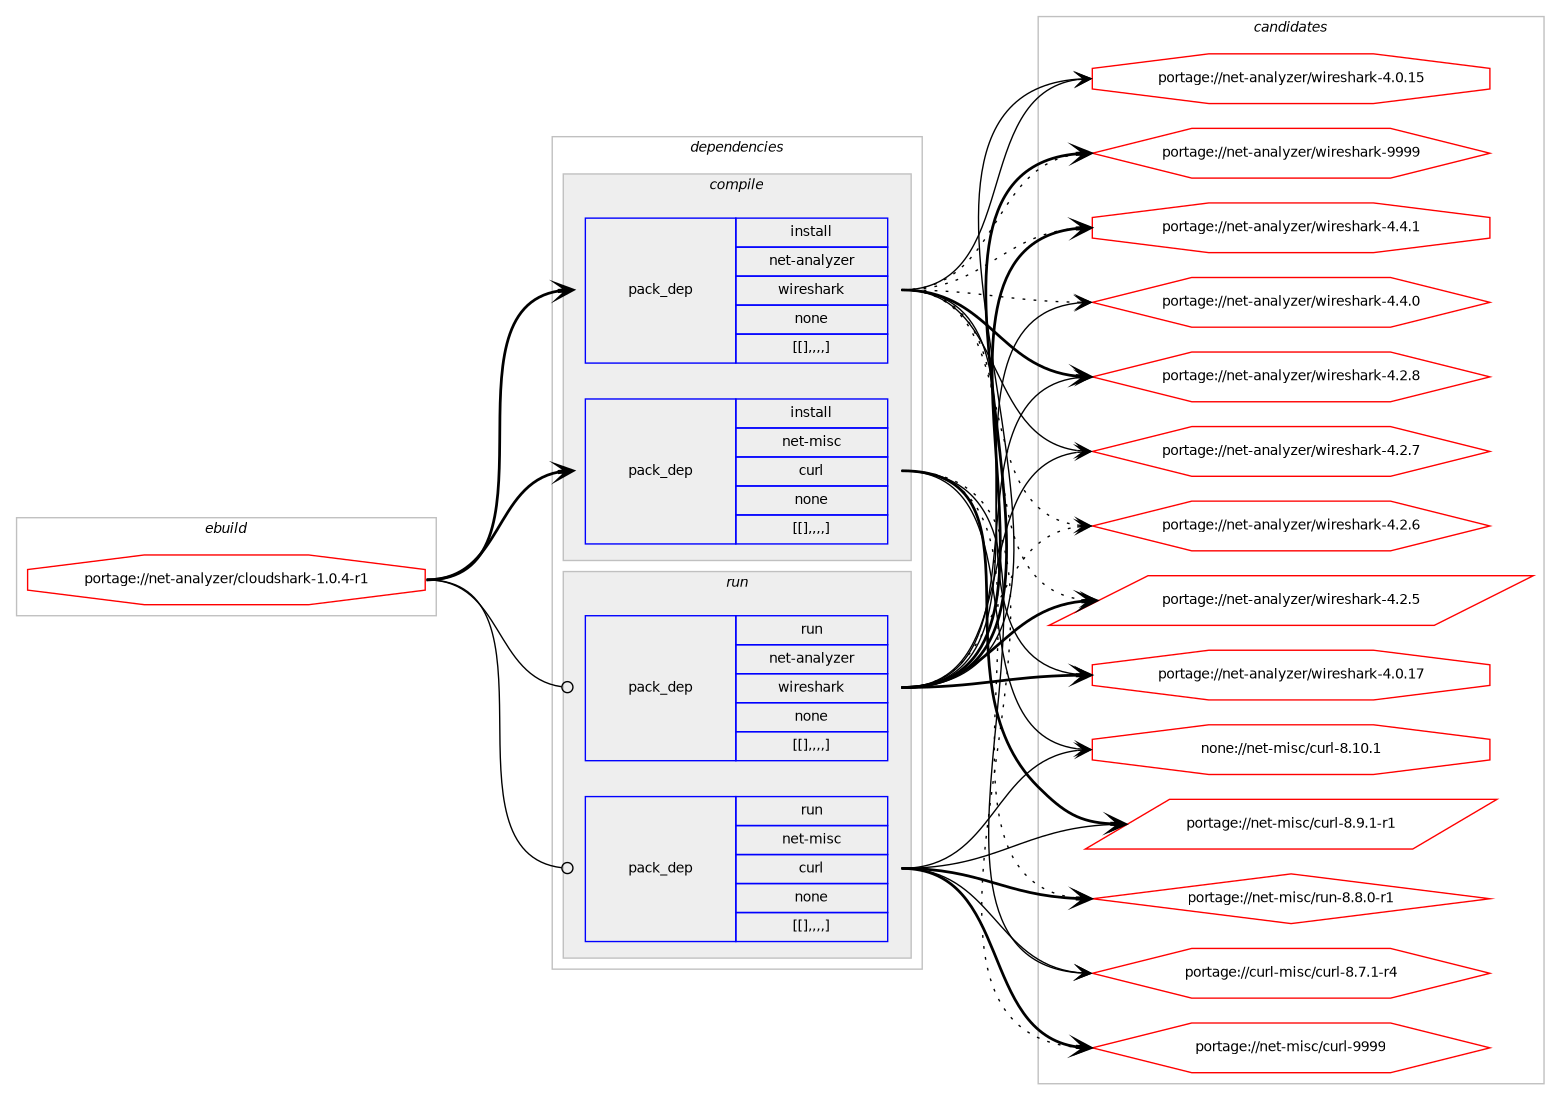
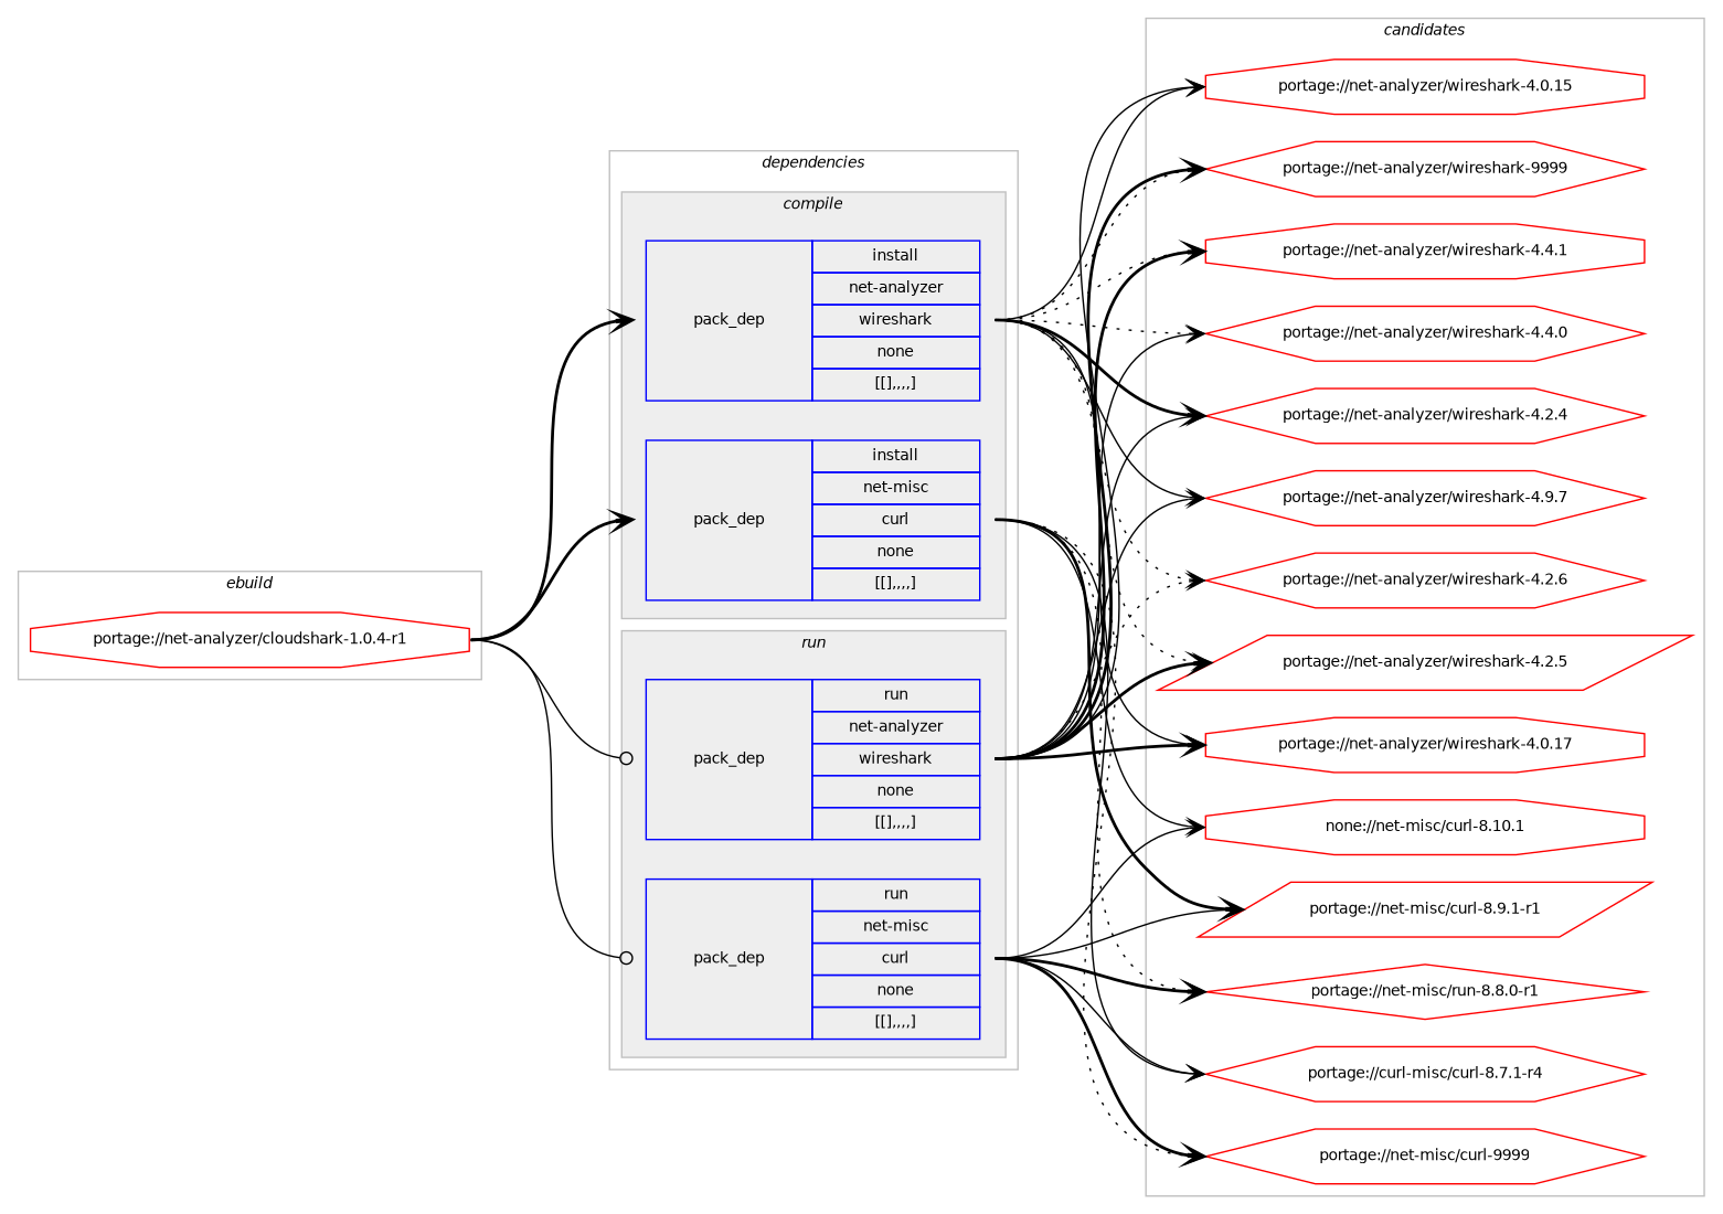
  digraph {
    compound=true
    concentrate=true
    fontname=Helvetica
    fontsize=10
    newrank=true
    rankdir=LR
    ranksep=1.5
    node [color=red fontname=Helvetica fontsize=10 shape=hexagon]
    edge [arrowhead=vee headport=w style=solid tailport=e weight=100]
    n1 [label="portage://net-analyzer/cloudshark-1.0.4-r1" shape=octagon width=4]
    n2 [color=blue label=<<TABLE BORDER="0" CELLBORDER="1" CELLSPACING="0" CELLPADDING="4" WIDTH="220"><TR><TD ROWSPAN="6" CELLPADDING="30">pack_dep</TD></TR><TR><TD WIDTH="110">install</TD></TR><TR><TD>net-analyzer</TD></TR><TR><TD>wireshark</TD></TR><TR><TD>none</TD></TR><TR><TD>[[],,,,]</TD></TR></TABLE>> shape=none]
    n3 [color=blue label=<<TABLE BORDER="0" CELLBORDER="1" CELLSPACING="0" CELLPADDING="4" WIDTH="220"><TR><TD ROWSPAN="6" CELLPADDING="30">pack_dep</TD></TR><TR><TD WIDTH="110">install</TD></TR><TR><TD>net-misc</TD></TR><TR><TD>curl</TD></TR><TR><TD>none</TD></TR><TR><TD>[[],,,,]</TD></TR></TABLE>> shape=none]
    n4 [color=blue label=<<TABLE BORDER="0" CELLBORDER="1" CELLSPACING="0" CELLPADDING="4" WIDTH="220"><TR><TD ROWSPAN="6" CELLPADDING="30">pack_dep</TD></TR><TR><TD WIDTH="110">run</TD></TR><TR><TD>net-analyzer</TD></TR><TR><TD>wireshark</TD></TR><TR><TD>none</TD></TR><TR><TD>[[],,,,]</TD></TR></TABLE>> shape=none]
    n5 [color=blue label=<<TABLE BORDER="0" CELLBORDER="1" CELLSPACING="0" CELLPADDING="4" WIDTH="220"><TR><TD ROWSPAN="6" CELLPADDING="30">pack_dep</TD></TR><TR><TD WIDTH="110">run</TD></TR><TR><TD>net-misc</TD></TR><TR><TD>curl</TD></TR><TR><TD>none</TD></TR><TR><TD>[[],,,,]</TD></TR></TABLE>> shape=none]
    n6 [label="portage://net-analyzer/wireshark-9999" width=4]
    n7 [label="portage://net-analyzer/wireshark-4.4.1" shape=octagon width=4]
    n8 [label="portage://net-analyzer/wireshark-4.4.0" width=4]
-   n9 [label="portage://net-analyzer/wireshark-4.2.8" width=4]
-   n10 [label="portage://net-analyzer/wireshark-4.2.7" width=4]
+   n9 [label="portage://net-analyzer/wireshark-4.2.4" width=4]
+   n10 [label="portage://net-analyzer/wireshark-4.9.7" width=4]
    n11 [label="portage://net-analyzer/wireshark-4.2.6" width=4]
    n12 [label="portage://net-analyzer/wireshark-4.2.5" shape=parallelogram width=4]
    n13 [label="portage://net-analyzer/wireshark-4.0.17" shape=octagon width=4]
    n14 [label="portage://net-analyzer/wireshark-4.0.15" shape=octagon width=4]
    n15 [label="portage://net-misc/curl-9999" width=4]
    n16 [label="none://net-misc/curl-8.10.1" shape=octagon width=4]
    n17 [label="portage://net-misc/curl-8.9.1-r1" shape=parallelogram width=4]
    n18 [label="portage://net-misc/run-8.8.0-r1" shape=diamond width=4]
    n19 [label="portage://curl-misc/curl-8.7.1-r4" width=4]
    subgraph cluster_1 {
      color=gray
      label=<<i>ebuild</i>>
      n1
    }
    subgraph cluster_2 {
      color=gray
      label=<<i>dependencies</i>>
      subgraph cluster_3 {
        color=gray
        fillcolor="#eeeeee"
        label=<<i>compile</i>>
        style=filled
        subgraph sub_4 {
          color=gray
          fillcolor="#eeeeee"
          label=<<i>compile</i>>
          style=filled
          n2
        }
        subgraph sub_5 {
          color=gray
          fillcolor="#eeeeee"
          label=<<i>compile</i>>
          style=filled
          n3
        }
      }
      subgraph cluster_6 {
        color=gray
        fillcolor="#eeeeee"
        label=<<i>compile and run</i>>
        style=filled
      }
      subgraph cluster_7 {
        color=gray
        fillcolor="#eeeeee"
        label=<<i>run</i>>
        style=filled
        subgraph sub_8 {
          color=gray
          fillcolor="#eeeeee"
          label=<<i>run</i>>
          style=filled
          n4
        }
        subgraph sub_9 {
          color=gray
          fillcolor="#eeeeee"
          label=<<i>run</i>>
          style=filled
          n5
        }
      }
    }
    subgraph cluster_10 {
      color=gray
      label=<<i>candidates</i>>
      rank=same
      subgraph sub_11 {
        color=black
        label=<<i>candidates</i>>
        nodesep=1
        rank=same
        n6
        n7
        n8
        n9
        n10
        n11
        n12
        n13
        n14
      }
      subgraph sub_12 {
        color=black
        label=<<i>candidates</i>>
        nodesep=1
        rank=same
        n15
        n16
        n17
        n18
        n19
      }
      subgraph sub_13 {
        color=black
        label=<<i>candidates</i>>
        nodesep=1
        rank=same
        n6
        n7
        n8
        n9
        n10
        n11
        n12
        n13
        n14
      }
      subgraph sub_14 {
        color=black
        label=<<i>candidates</i>>
        nodesep=1
        rank=same
        n15
        n16
        n17
        n18
        n19
      }
    }
    n1 -> n2 [style=bold weight=20]
    n1 -> n3 [style=bold weight=20]
    n1 -> n4 [arrowhead=odot weight=20]
    n1 -> n5 [arrowhead=odot weight=20]
    n2 -> n6 [style=dotted]
    n2 -> n7 [style=dotted]
    n2 -> n8 [style=dotted]
    n2 -> n9 [style=bold]
    n2 -> n10
    n2 -> n11 [style=dotted]
    n2 -> n12 [style=dotted]
    n2 -> n13
    n2 -> n14
    n3 -> n15 [style=dotted]
    n3 -> n16
    n3 -> n17 [style=bold]
    n3 -> n18 [style=dotted]
    n3 -> n19
    n4 -> n6 [style=bold]
    n4 -> n7 [style=bold]
    n4 -> n8
    n4 -> n9
    n4 -> n10
    n4 -> n11 [style=dotted]
    n4 -> n12 [style=bold]
    n4 -> n13 [style=bold]
    n4 -> n14
    n5 -> n15 [style=bold]
    n5 -> n16
    n5 -> n17
    n5 -> n18 [style=bold]
    n5 -> n19
  }
